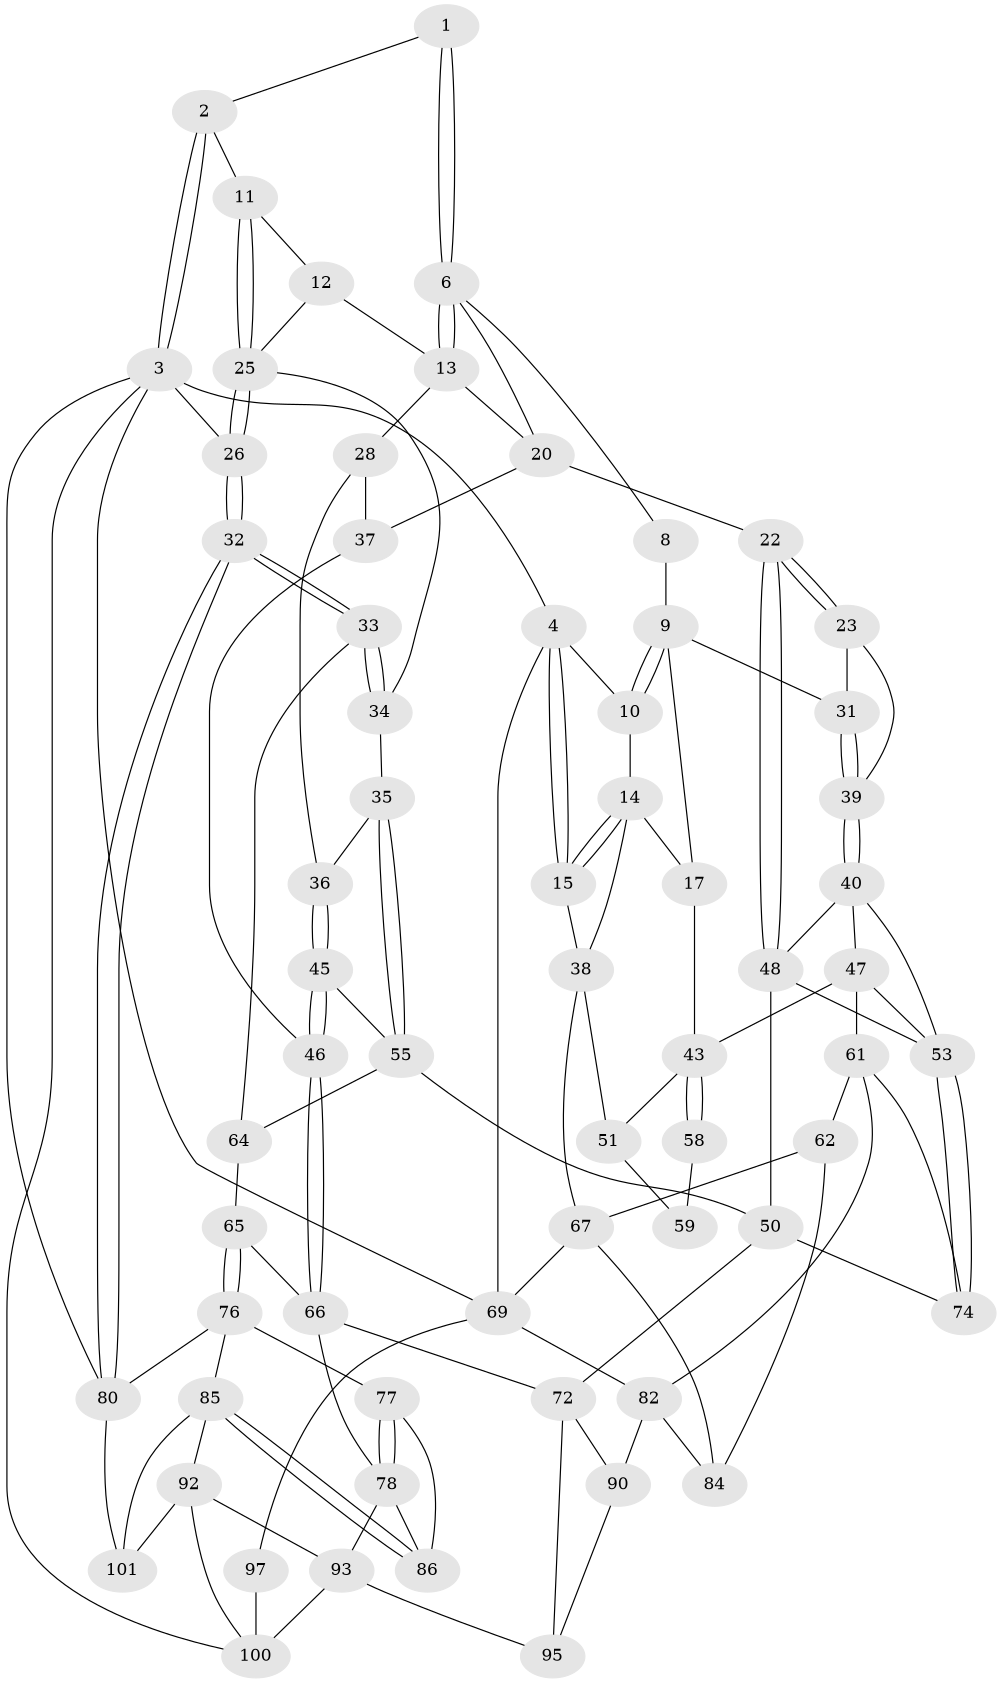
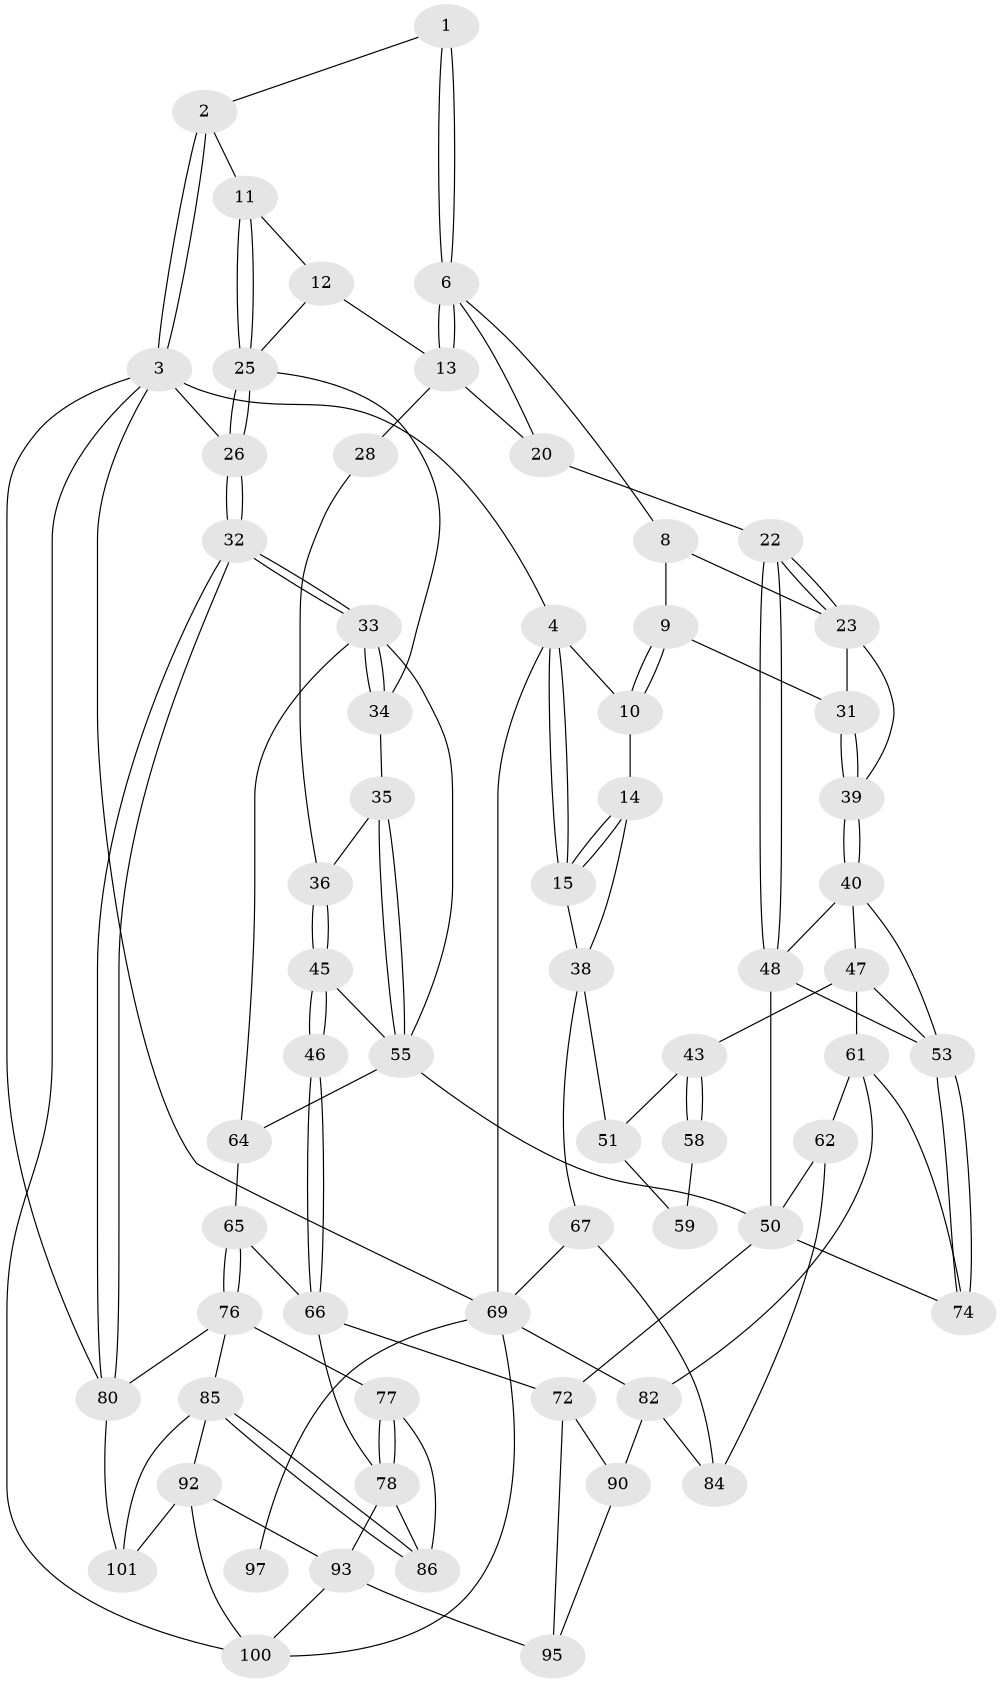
  graph {
    node [color=gray90 style=filled]
    1
    2
    6 [super="+7"]
    3 [super="+87"]
    11
    8
    13 [super="+19"]
    20 [super="+21"]
    4 [super="+5"]
    26
    69 [super="+98"]
    80 [super="+88"]
    100 [super="+102"]
    12 [super="+27"]
    25 [super="+30"]
    10
    15
    32
    82 [super="+83"]
    97
    101
    14 [super="+18"]
    38 [super="+52"]
    9 [super="+16"]
    23 [super="+24"]
    28 [super="+29"]
    22
-   37
-   17
    31
    39
    43 [super="+44"]
    34
    36
    51
    67 [super="+68"]
    58
    48 [super="+49"]
    46 [super="+47"]
    53 [super="+54"]
    50 [super="+73"]
    40 [super="+41"]
    35
    33 [super="+57"]
    45
    55 [super="+56"]
    64
    65
    66 [super="+71"]
    59 [super="+63"]
    84
    n52 [label=47 super="+60"]
    61 [super="+75"]
    74
    62 [super="+70"]
    72 [super="+89"]
    78 [super="+79"]
    90
    95 [super="+96"]
    76 [super="+81"]
    77
    85 [super="+91"]
    86
    93 [super="+94"]
    92 [super="+99"]
    1 -- 2
    1 -- 6
    1 -- 6
    2 -- 3
    2 -- 3
    2 -- 11
    6 -- 8
    6 -- 13
    6 -- 13
    6 -- 20
    3 -- 4
    3 -- 26
    3 -- 69
    3 -- 80
    3 -- 100
    11 -- 12
    11 -- 25
    11 -- 25
    8 -- 9
+   8 -- 23
    13 -- 20
    13 -- 28
    20 -- 22
-   20 -- 37
    4 -- 69
    4 -- 10
    4 -- 15
    4 -- 15
    26 -- 32
    26 -- 32
    69 -- 82
    69 -- 97
    80 -- 101
    12 -- 13
    12 -- 25
    25 -- 26
    25 -- 26
    25 -- 34
    10 -- 14
    15 -- 38
    32 -- 80
    32 -- 80
    32 -- 33
    32 -- 33
    82 -- 84
    82 -- 90
-   97 -- 100
+   69 -- 100
    14 -- 15
    14 -- 15
    14 -- 38
-   14 -- 17
    38 -- 51
    38 -- 67
    9 -- 10
    9 -- 10
-   9 -- 17
    9 -- 31
    23 -- 31
    23 -- 39
-   28 -- 37
    28 -- 36
    22 -- 23
    22 -- 23
    22 -- 48
    22 -- 48
-   37 -- 46
-   17 -- 43
    31 -- 39
    31 -- 39
    39 -- 40
    39 -- 40
    43 -- 51
    43 -- 58
    43 -- 58
    34 -- 35
    36 -- 45
    36 -- 45
    51 -- 59
    67 -- 69
    67 -- 84
    58 -- 59 [weight=2]
    48 -- 53
    48 -- 50
    46 -- 66
    46 -- 66
    53 -- 74
    53 -- 74
    50 -- 74
    50 -- 72
    40 -- 48
    40 -- 53
    40 -- n52
    35 -- 36
    35 -- 55
    35 -- 55
    33 -- 34
    33 -- 34
+   33 -- 55
    33 -- 64
    45 -- 46
    45 -- 46
    45 -- 55
    55 -- 50
    55 -- 64
    64 -- 65
    65 -- 66
    65 -- 76
    65 -- 76
    66 -- 72
    66 -- 78
    n52 -- 43
    n52 -- 53
    n52 -- 61
    61 -- 82
    61 -- 74
    61 -- 62
-   62 -- 67
+   62 -- 50
    62 -- 84
    72 -- 90
    72 -- 95
    78 -- 86
    78 -- 93
    90 -- 95
    76 -- 80
    76 -- 77
    76 -- 85
    77 -- 78
    77 -- 78
    77 -- 86
    85 -- 101
    85 -- 86
    85 -- 86
    85 -- 92
    93 -- 100
    93 -- 95
    92 -- 100
    92 -- 101
    92 -- 93
  }
